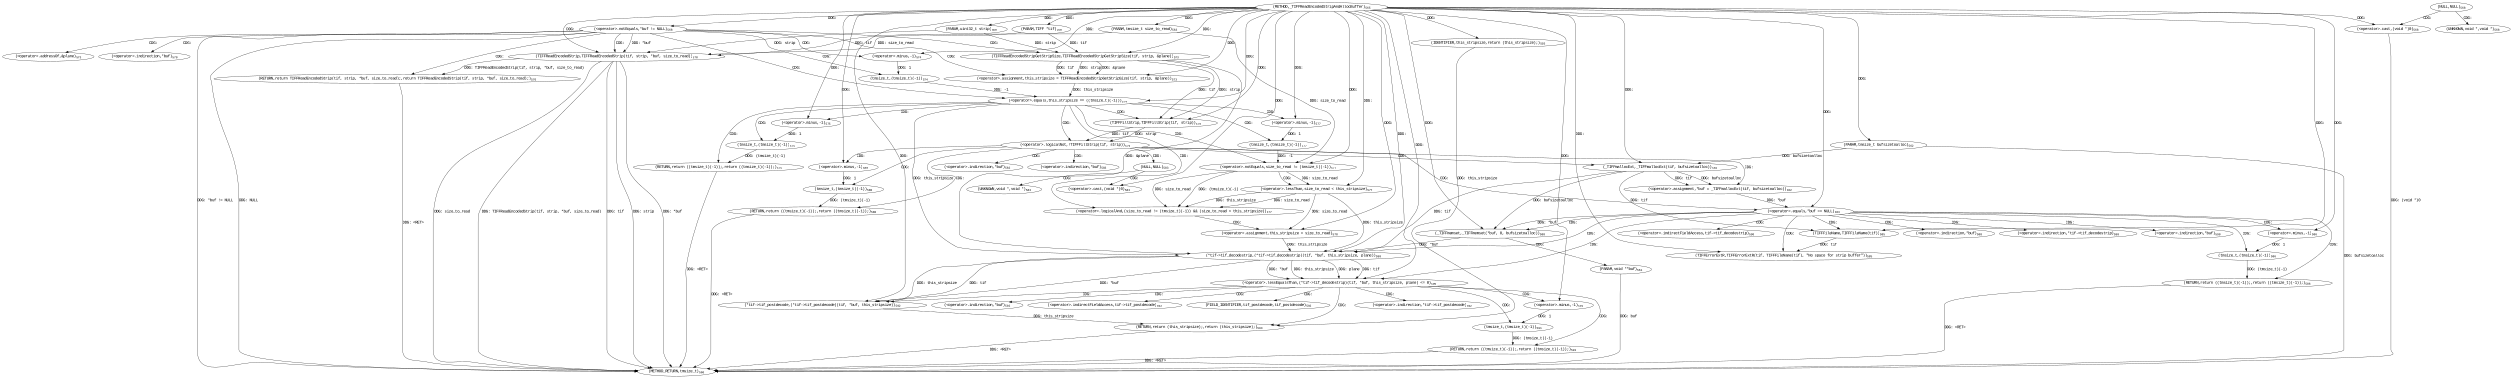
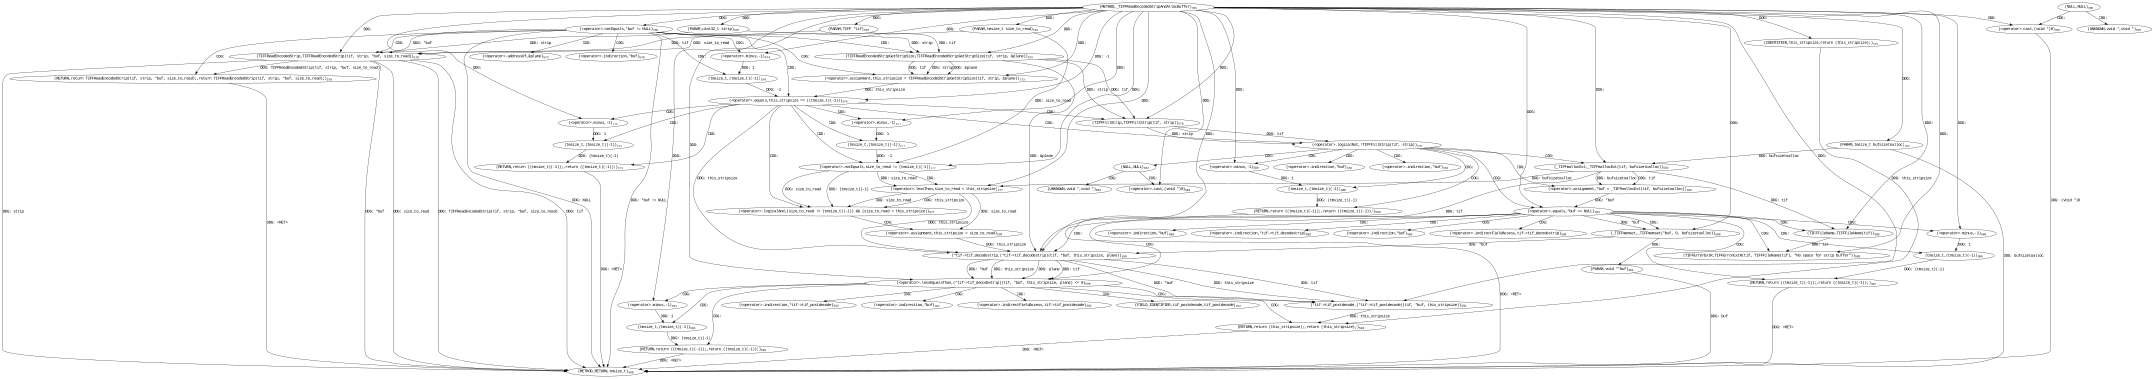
  digraph {
    fontname="Liberation Mono"
    node [fontname="Liberation Mono"]
    edge [fontname="Liberation Mono"]
    n1 [label=<(METHOD,_TIFFReadEncodedStripAndAllocBuffer)<SUB>565</SUB>>]
    n2 [label=<(PARAM,TIFF *tif)<SUB>560</SUB>>]
    n3 [label=<(PARAM,uint32_t strip)<SUB>560</SUB>>]
    n4 [label=<(PARAM,tmsize_t bufsizetoalloc)<SUB>562</SUB>>]
    n5 [label=<(PARAM,tmsize_t size_to_read)<SUB>563</SUB>>]
    n6 [label=<(&lt;operator&gt;.assignment,this_stripsize = TIFFReadEncodedStripGetStripSize(tif, strip, &amp;plane))<SUB>573</SUB>>]
    n7 [label=<(_TIFFmemset,_TIFFmemset(*buf, 0, bufsizetoalloc))<SUB>588</SUB>>]
    n8 [label=<(*tif-&gt;tif_postdecode,(*tif-&gt;tif_postdecode)(tif, *buf, this_stripsize))<SUB>592</SUB>>]
    n9 [label=<(&lt;operator&gt;.notEquals,*buf != NULL)<SUB>568</SUB>>]
    n10 [label=<(&lt;operator&gt;.equals,this_stripsize == ((tmsize_t)(-1)))<SUB>574</SUB>>]
    n11 [label=<(&lt;operator&gt;.equals,*buf == NULL)<SUB>583</SUB>>]
    n12 [label=<(&lt;operator&gt;.lessEqualsThan,(*tif-&gt;tif_decodestrip)(tif, *buf, this_stripsize, plane) &lt;= 0)<SUB>590</SUB>>]
    n13 [label=<(IDENTIFIER,this_stripsize,return (this_stripsize);)<SUB>593</SUB>>]
    n14 [label=<(TIFFReadEncodedStripGetStripSize,TIFFReadEncodedStripGetStripSize(tif, strip, &amp;plane))<SUB>573</SUB>>]
    n15 [label=<(&lt;operator&gt;.assignment,this_stripsize = size_to_read)<SUB>578</SUB>>]
    n16 [label=<(_TIFFmallocExt,_TIFFmallocExt(tif, bufsizetoalloc))<SUB>582</SUB>>]
    n17 [label=<(TIFFErrorExtR,TIFFErrorExtR(tif, TIFFFileName(tif), &quot;No space for strip buffer&quot;))<SUB>585</SUB>>]
    n18 [label=<(TIFFReadEncodedStrip,TIFFReadEncodedStrip(tif, strip, *buf, size_to_read))<SUB>570</SUB>>]
    n19 [label=<(&lt;operator&gt;.notEquals,size_to_read != (tmsize_t)(-1))<SUB>577</SUB>>]
    n20 [label=<(&lt;operator&gt;.lessThan,size_to_read &lt; this_stripsize)<SUB>577</SUB>>]
    n21 [label=<(TIFFFillStrip,TIFFFillStrip(tif, strip))<SUB>579</SUB>>]
    n22 [label=<(*tif-&gt;tif_decodestrip,(*tif-&gt;tif_decodestrip)(tif, *buf, this_stripsize, plane))<SUB>590</SUB>>]
    n23 [label=<(&lt;operator&gt;.cast,(void *)0)<SUB>568</SUB>>]
    n24 [label=<(&lt;operator&gt;.minus,-1)<SUB>574</SUB>>]
    n25 [label=<(&lt;operator&gt;.cast,(void *)0)<SUB>583</SUB>>]
    n26 [label=<(TIFFFileName,TIFFFileName(tif))<SUB>585</SUB>>]
    n27 [label=<(&lt;operator&gt;.minus,-1)<SUB>575</SUB>>]
    n28 [label=<(&lt;operator&gt;.minus,-1)<SUB>577</SUB>>]
    n29 [label=<(&lt;operator&gt;.minus,-1)<SUB>580</SUB>>]
    n30 [label=<(&lt;operator&gt;.minus,-1)<SUB>586</SUB>>]
    n31 [label=<(&lt;operator&gt;.minus,-1)<SUB>591</SUB>>]
    n32 [label=<(PARAM,void **buf)<SUB>561</SUB>>]
    n33 [label=<(METHOD_RETURN,tmsize_t)<SUB>560</SUB>>]
    n34 [label=<(RETURN,return (this_stripsize);,return (this_stripsize);)<SUB>593</SUB>>]
    n35 [label=<(RETURN,return TIFFReadEncodedStrip(tif, strip, *buf, size_to_read);,return TIFFReadEncodedStrip(tif, strip, *buf, size_to_read);)<SUB>570</SUB>>]
    n36 [label=<(tmsize_t,(tmsize_t)(-1))<SUB>574</SUB>>]
    n37 [label=<(&lt;operator&gt;.addressOf,&amp;plane)<SUB>573</SUB>>]
    n38 [label=<(&lt;operator&gt;.indirection,*buf)<SUB>570</SUB>>]
    n39 [label=<(&lt;operator&gt;.logicalAnd,(size_to_read != (tmsize_t)(-1)) &amp;&amp; (size_to_read &lt; this_stripsize))<SUB>577</SUB>>]
    n40 [label=<(&lt;operator&gt;.logicalNot,!TIFFFillStrip(tif, strip))<SUB>579</SUB>>]
    n41 [label=<(RETURN,return ((tmsize_t)(-1));,return ((tmsize_t)(-1));)<SUB>575</SUB>>]
    n42 [label=<(tmsize_t,(tmsize_t)(-1))<SUB>575</SUB>>]
    n43 [label=<(tmsize_t,(tmsize_t)(-1))<SUB>577</SUB>>]
    n44 [label=<(RETURN,return ((tmsize_t)(-1));,return ((tmsize_t)(-1));)<SUB>586</SUB>>]
    n45 [label=<(tmsize_t,(tmsize_t)(-1))<SUB>586</SUB>>]
    n46 [label=<(&lt;operator&gt;.indirection,*buf)<SUB>588</SUB>>]
    n47 [label=<(&lt;operator&gt;.indirection,*tif-&gt;tif_decodestrip)<SUB>590</SUB>>]
    n48 [label=<(&lt;operator&gt;.indirection,*buf)<SUB>590</SUB>>]
    n49 [label=<(&lt;operator&gt;.indirectFieldAccess,tif-&gt;tif_decodestrip)<SUB>590</SUB>>]
    n50 [label=<(RETURN,return ((tmsize_t)(-1));,return ((tmsize_t)(-1));)<SUB>591</SUB>>]
    n51 [label=<(tmsize_t,(tmsize_t)(-1))<SUB>591</SUB>>]
    n52 [label=<(&lt;operator&gt;.indirection,*tif-&gt;tif_postdecode)<SUB>592</SUB>>]
    n53 [label=<(&lt;operator&gt;.indirection,*buf)<SUB>592</SUB>>]
    n54 [label=<(&lt;operator&gt;.indirectFieldAccess,tif-&gt;tif_postdecode)<SUB>592</SUB>>]
    n55 [label=<(FIELD_IDENTIFIER,tif_postdecode,tif_postdecode)<SUB>592</SUB>>]
    n56 [label=<(&lt;operator&gt;.assignment,*buf = _TIFFmallocExt(tif, bufsizetoalloc))<SUB>582</SUB>>]
    n57 [label=<(tmsize_t,(tmsize_t)(-1))<SUB>580</SUB>>]
    n58 [label=<(RETURN,return ((tmsize_t)(-1));,return ((tmsize_t)(-1));)<SUB>580</SUB>>]
    n59 [label=<(&lt;operator&gt;.indirection,*buf)<SUB>582</SUB>>]
    n60 [label=<(&lt;operator&gt;.indirection,*buf)<SUB>583</SUB>>]
    n61 [label=<(NULL,NULL)<SUB>583</SUB>>]
    n62 [label=<(UNKNOWN,void *,void *)<SUB>583</SUB>>]
    n63 [label=<(NULL,NULL)<SUB>568</SUB>>]
    n64 [label=<(UNKNOWN,void *,void *)<SUB>568</SUB>>]
    n1 -> n2 [label="DDG: "]
    n1 -> n3 [label="DDG: "]
    n1 -> n4 [label="DDG: "]
    n1 -> n5 [label="DDG: "]
    n1 -> n6 [label="DDG: "]
    n1 -> n7 [label="DDG: "]
    n1 -> n8 [label="DDG: "]
    n1 -> n9 [label="DDG: "]
-   n1 -> n10 [label="DDG: "]
+   n1 -> n10 [label="DDG: -1"]
    n1 -> n11 [label="DDG: "]
    n1 -> n12 [label="DDG: "]
    n1 -> n13 [label="DDG: "]
    n1 -> n14 [label="DDG: "]
-   n1 -> n15 [label="DDG: "]
    n1 -> n16 [label="DDG: "]
    n1 -> n17 [label="DDG: "]
    n1 -> n18 [label="DDG: "]
    n1 -> n19 [label="DDG: "]
    n1 -> n20 [label="DDG: "]
    n1 -> n21 [label="DDG: "]
    n1 -> n22 [label="DDG: "]
    n1 -> n23 [label="DDG: "]
    n1 -> n24 [label="DDG: "]
    n1 -> n25 [label="DDG: "]
    n1 -> n26 [label="DDG: "]
    n1 -> n27 [label="DDG: "]
    n1 -> n28 [label="DDG: "]
    n1 -> n29 [label="DDG: "]
    n1 -> n30 [label="DDG: "]
    n1 -> n31 [label="DDG: "]
    n2 -> n14 [label="DDG: tif"]
    n2 -> n18 [label="DDG: tif"]
    n3 -> n14 [label="DDG: strip"]
    n3 -> n18 [label="DDG: strip"]
    n4 -> n16 [label="DDG: bufsizetoalloc"]
    n4 -> n33 [label="DDG: bufsizetoalloc"]
    n5 -> n18 [label="DDG: size_to_read"]
    n5 -> n19 [label="DDG: size_to_read"]
    n6 -> n10 [label="DDG: this_stripsize"]
    n7 -> n22 [label="DDG: *buf"]
    n7 -> n32 [label="DDG: "]
    n8 -> n34 [label="DDG: this_stripsize"]
    n9 -> n6 [label="CDG: "]
    n9 -> n10 [label="CDG: "]
    n9 -> n14 [label="CDG: "]
    n9 -> n18 [label="DDG: *buf"]
    n9 -> n18 [label="CDG: "]
    n9 -> n24 [label="CDG: "]
    n9 -> n33 [label="DDG: NULL"]
    n9 -> n33 [label="DDG: *buf != NULL"]
    n9 -> n35 [label="CDG: "]
    n9 -> n36 [label="CDG: "]
    n9 -> n37 [label="CDG: "]
    n9 -> n38 [label="CDG: "]
    n10 -> n19 [label="CDG: "]
    n10 -> n21 [label="CDG: "]
    n10 -> n22 [label="DDG: this_stripsize"]
    n10 -> n27 [label="CDG: "]
    n10 -> n28 [label="CDG: "]
    n10 -> n39 [label="CDG: "]
    n10 -> n40 [label="CDG: "]
    n10 -> n41 [label="CDG: "]
    n10 -> n42 [label="CDG: "]
    n10 -> n43 [label="CDG: "]
    n11 -> n7 [label="DDG: *buf"]
    n11 -> n7 [label="CDG: "]
    n11 -> n12 [label="CDG: "]
    n11 -> n17 [label="CDG: "]
    n11 -> n22 [label="CDG: "]
    n11 -> n26 [label="CDG: "]
    n11 -> n30 [label="CDG: "]
    n11 -> n44 [label="CDG: "]
    n11 -> n45 [label="CDG: "]
    n11 -> n46 [label="CDG: "]
    n11 -> n47 [label="CDG: "]
    n11 -> n48 [label="CDG: "]
    n11 -> n49 [label="CDG: "]
    n12 -> n8 [label="CDG: "]
    n12 -> n31 [label="CDG: "]
    n12 -> n34 [label="CDG: "]
    n12 -> n50 [label="CDG: "]
    n12 -> n51 [label="CDG: "]
    n12 -> n52 [label="CDG: "]
    n12 -> n53 [label="CDG: "]
    n12 -> n54 [label="CDG: "]
    n12 -> n55 [label="CDG: "]
    n13 -> n34 [label="DDG: this_stripsize"]
    n14 -> n6 [label="DDG: tif"]
    n14 -> n6 [label="DDG: strip"]
    n14 -> n6 [label="DDG: &amp;plane"]
    n14 -> n21 [label="DDG: tif"]
    n14 -> n21 [label="DDG: strip"]
    n14 -> n22 [label="DDG: &amp;plane"]
    n15 -> n22 [label="DDG: this_stripsize"]
-   n16 -> n7 [label="DDG: bufsizetoalloc"]
+   n16 -> n20 [label="DDG: bufsizetoalloc"]
    n16 -> n22 [label="DDG: tif"]
    n16 -> n26 [label="DDG: tif"]
    n16 -> n56 [label="DDG: tif"]
    n16 -> n56 [label="DDG: bufsizetoalloc"]
    n18 -> n33 [label="DDG: tif"]
    n18 -> n33 [label="DDG: strip"]
    n18 -> n33 [label="DDG: *buf"]
    n18 -> n33 [label="DDG: size_to_read"]
    n18 -> n33 [label="DDG: TIFFReadEncodedStrip(tif, strip, *buf, size_to_read)"]
    n18 -> n35 [label="DDG: TIFFReadEncodedStrip(tif, strip, *buf, size_to_read)"]
    n19 -> n20 [label="DDG: size_to_read"]
    n19 -> n20 [label="CDG: "]
    n19 -> n39 [label="DDG: size_to_read"]
    n19 -> n39 [label="DDG: (tmsize_t)(-1)"]
    n20 -> n15 [label="DDG: size_to_read"]
    n20 -> n22 [label="DDG: this_stripsize"]
    n20 -> n39 [label="DDG: size_to_read"]
    n20 -> n39 [label="DDG: this_stripsize"]
    n21 -> n40 [label="DDG: tif"]
    n21 -> n40 [label="DDG: strip"]
    n22 -> n8 [label="DDG: tif"]
    n22 -> n8 [label="DDG: *buf"]
    n22 -> n8 [label="DDG: this_stripsize"]
    n22 -> n12 [label="DDG: tif"]
    n22 -> n12 [label="DDG: *buf"]
    n22 -> n12 [label="DDG: this_stripsize"]
    n22 -> n12 [label="DDG: plane"]
    n23 -> n33 [label="DDG: (void *)0"]
    n24 -> n36 [label="DDG: 1"]
    n26 -> n17 [label="DDG: tif"]
    n27 -> n42 [label="DDG: 1"]
    n28 -> n43 [label="DDG: 1"]
    n29 -> n57 [label="DDG: 1"]
    n30 -> n45 [label="DDG: 1"]
    n31 -> n51 [label="DDG: 1"]
    n32 -> n33 [label="DDG: buf"]
    n34 -> n33 [label="DDG: &lt;RET&gt;"]
    n35 -> n33 [label="DDG: &lt;RET&gt;"]
    n36 -> n10 [label="DDG: -1"]
    n39 -> n15 [label="CDG: "]
    n40 -> n11 [label="CDG: "]
    n40 -> n16 [label="CDG: "]
    n40 -> n29 [label="CDG: "]
    n40 -> n56 [label="CDG: "]
    n40 -> n57 [label="CDG: "]
    n40 -> n58 [label="CDG: "]
    n40 -> n59 [label="CDG: "]
    n40 -> n60 [label="CDG: "]
    n40 -> n61 [label="CDG: "]
    n41 -> n33 [label="DDG: &lt;RET&gt;"]
    n42 -> n41 [label="DDG: (tmsize_t)(-1)"]
    n43 -> n19 [label="DDG: -1"]
    n44 -> n33 [label="DDG: &lt;RET&gt;"]
    n45 -> n44 [label="DDG: (tmsize_t)(-1)"]
    n50 -> n33 [label="DDG: &lt;RET&gt;"]
    n51 -> n50 [label="DDG: (tmsize_t)(-1)"]
    n56 -> n11 [label="DDG: *buf"]
    n57 -> n58 [label="DDG: (tmsize_t)(-1)"]
    n58 -> n33 [label="DDG: &lt;RET&gt;"]
    n61 -> n25 [label="CDG: "]
    n61 -> n62 [label="CDG: "]
    n63 -> n23 [label="CDG: "]
    n63 -> n64 [label="CDG: "]
  }
